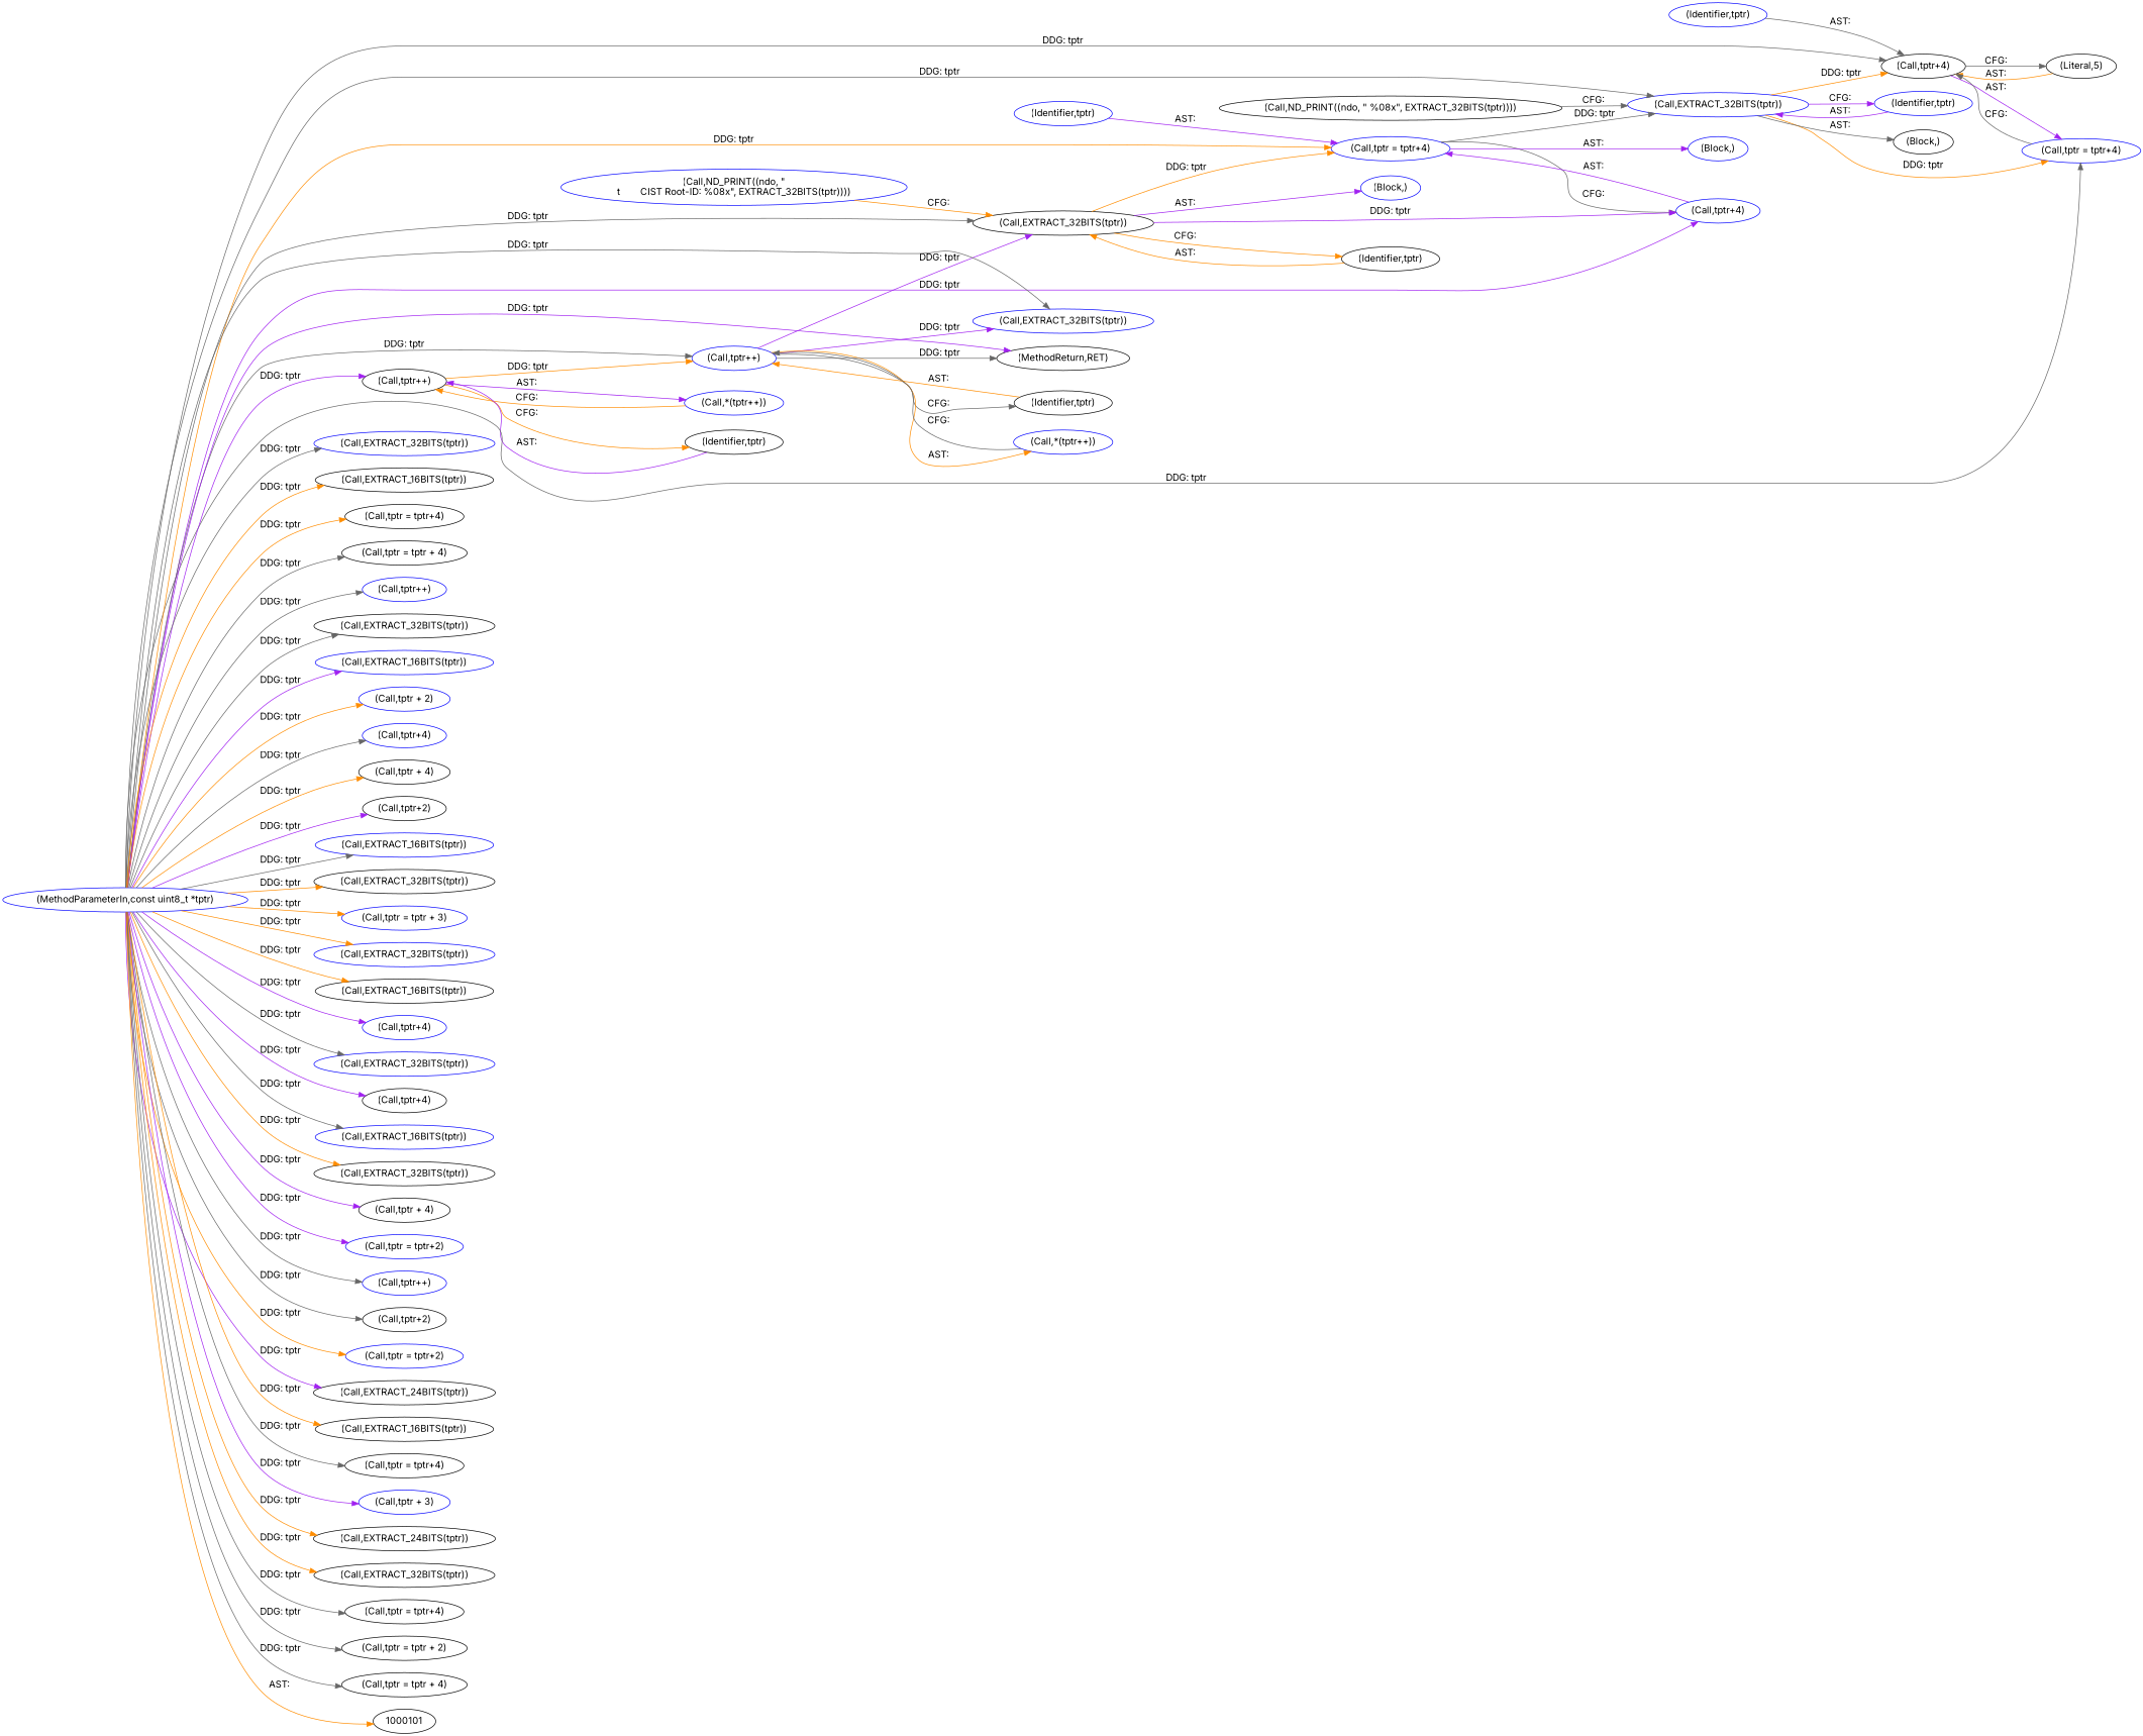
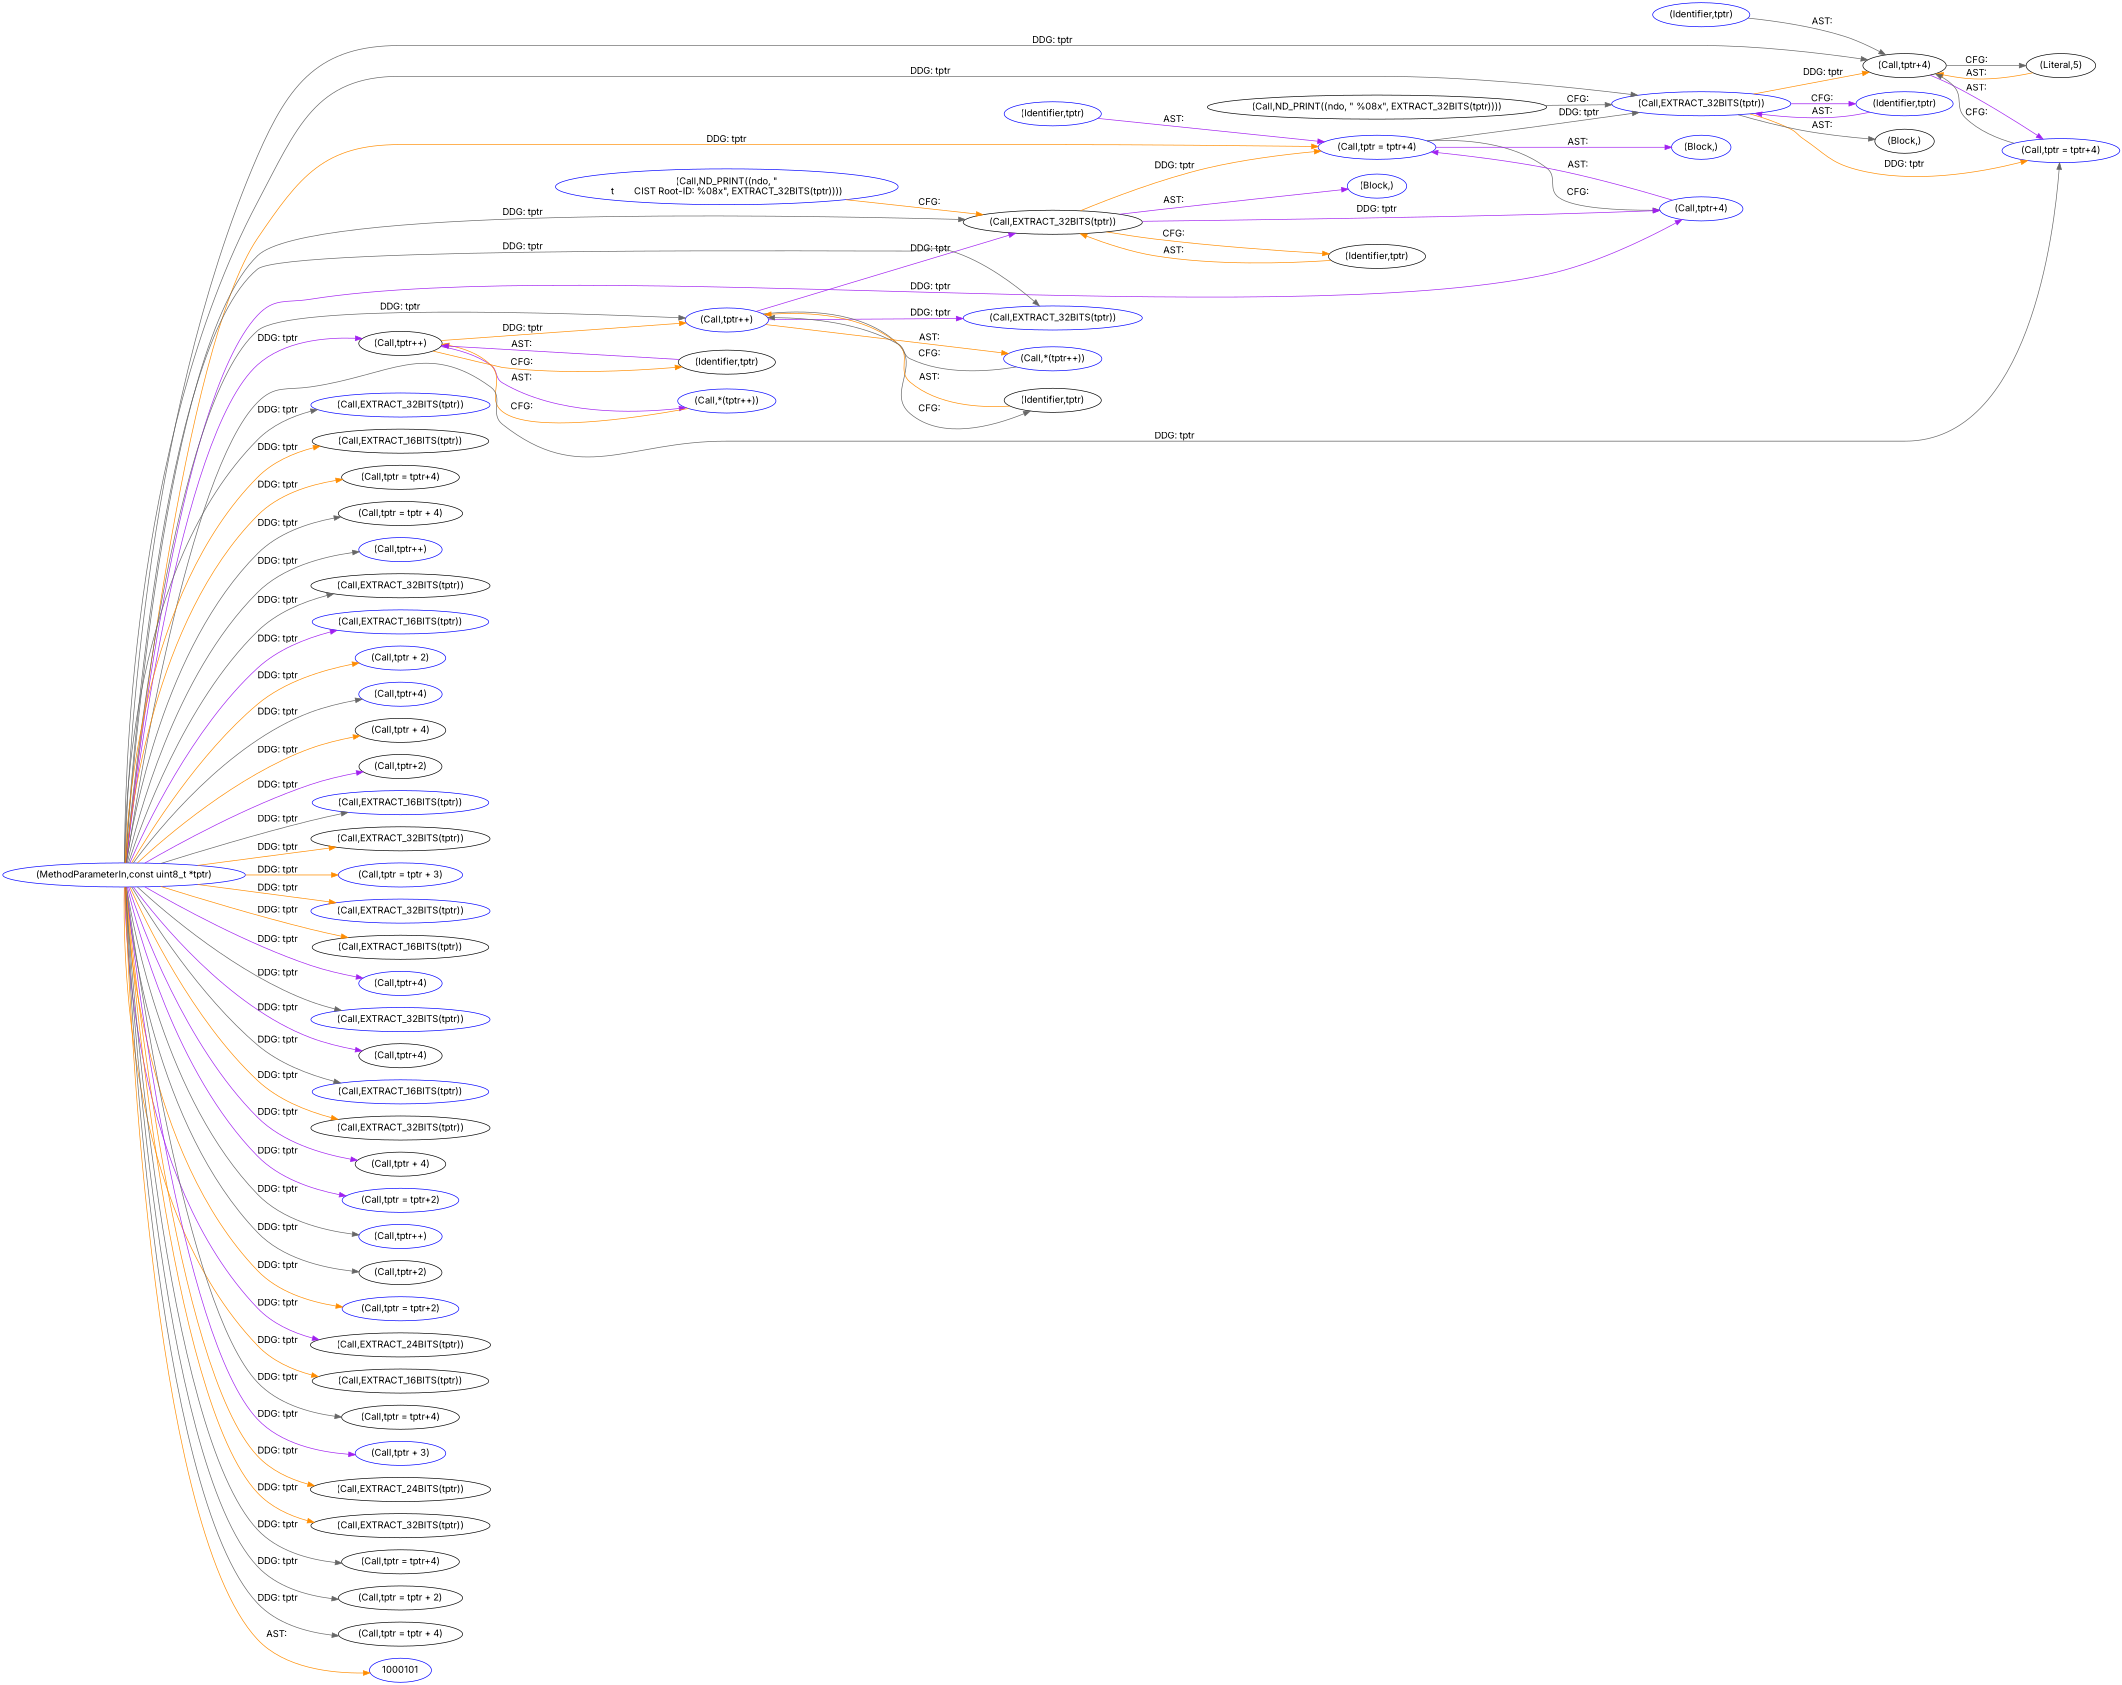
  digraph {
    fontname=Inter
    rankdir=LR
    node [color=black fontname=Inter]
    edge [color=gray40 fontname=Inter]
    n1 [label="(Call,tptr+4)"]
    n2 [label="(Literal,5)"]
    n3 [color=blue label="(Call,tptr = tptr+4)"]
    n4 [color=blue label="(Call,EXTRACT_32BITS(tptr))"]
    n5 [color=blue label="(Identifier,tptr)"]
    n6 [label="(Block,)"]
    n7 [color=blue label="(Call,tptr = tptr+4)"]
    n8 [color=blue label="(Call,tptr+4)"]
    n9 [color=blue label="(Block,)"]
    n10 [label="(Call,EXTRACT_32BITS(tptr))"]
    n11 [label="(Identifier,tptr)"]
    n12 [color=blue label="(Block,)"]
    n13 [color=blue label="(Call,tptr++)"]
    n14 [color=blue label="(Call,EXTRACT_32BITS(tptr))"]
    n15 [label="(Identifier,tptr)"]
    n16 [color=blue label="(Call,*(tptr++))"]
-   n17 [label="(MethodReturn,RET)"]
    n18 [label="(Call,tptr++)"]
    n19 [color=blue label="(Call,*(tptr++))"]
    n20 [label="(Identifier,tptr)"]
    n21 [color=blue label="(MethodParameterIn,const uint8_t *tptr)"]
    n22 [color=blue label="(Call,EXTRACT_32BITS(tptr))"]
    n23 [label="(Call,EXTRACT_16BITS(tptr))"]
    n24 [label="(Call,tptr = tptr+4)"]
    n25 [label="(Call,tptr = tptr + 4)"]
    n26 [color=blue label="(Call,tptr++)"]
    n27 [label="(Call,EXTRACT_32BITS(tptr))"]
    n28 [color=blue label="(Call,EXTRACT_16BITS(tptr))"]
    n29 [color=blue label="(Call,tptr + 2)"]
    n30 [color=blue label="(Call,tptr+4)"]
    n31 [label="(Call,tptr + 4)"]
    n32 [label="(Call,tptr+2)"]
    n33 [color=blue label="(Call,EXTRACT_16BITS(tptr))"]
    n34 [label="(Call,EXTRACT_32BITS(tptr))"]
    n35 [color=blue label="(Call,tptr = tptr + 3)"]
    n36 [color=blue label="(Call,EXTRACT_32BITS(tptr))"]
    n37 [label="(Call,EXTRACT_16BITS(tptr))"]
    n38 [color=blue label="(Call,tptr+4)"]
    n39 [color=blue label="(Call,EXTRACT_32BITS(tptr))"]
    n40 [label="(Call,tptr+4)"]
    n41 [color=blue label="(Call,EXTRACT_16BITS(tptr))"]
    n42 [label="(Call,EXTRACT_32BITS(tptr))"]
    n43 [label="(Call,tptr + 4)"]
    n44 [color=blue label="(Call,tptr = tptr+2)"]
    n45 [color=blue label="(Call,tptr++)"]
    n46 [label="(Call,tptr+2)"]
    n47 [color=blue label="(Call,tptr = tptr+2)"]
    n48 [label="(Call,EXTRACT_24BITS(tptr))"]
    n49 [label="(Call,EXTRACT_16BITS(tptr))"]
    n50 [label="(Call,tptr = tptr+4)"]
    n51 [color=blue label="(Call,tptr + 3)"]
    n52 [label="(Call,EXTRACT_24BITS(tptr))"]
    n53 [label="(Call,EXTRACT_32BITS(tptr))"]
    n54 [label="(Call,tptr = tptr+4)"]
    n55 [label="(Call,tptr = tptr + 2)"]
    n56 [label="(Call,tptr = tptr + 4)"]
-   1000101
+   1000101 [color=blue]
    n58 [color=blue label="(Call,ND_PRINT((ndo, \"\n\t        CIST Root-ID: %08x\", EXTRACT_32BITS(tptr))))"]
    n59 [label="(Call,ND_PRINT((ndo, \" %08x\", EXTRACT_32BITS(tptr))))"]
    n60 [color=blue label="(Identifier,tptr)"]
    n61 [color=blue label="(Identifier,tptr)"]
    n1 -> n2 [label="CFG: "]
    n1 -> n3 [color=purple label="AST: "]
    n2 -> n1 [color=darkorange label="AST: "]
    n3 -> n1 [label="CFG: "]
    n4 -> n1 [color=darkorange label="DDG: tptr"]
    n4 -> n3 [color=darkorange label="DDG: tptr"]
    n4 -> n5 [color=purple label="CFG: "]
    n4 -> n6 [label="AST: "]
    n5 -> n4 [color=purple label="AST: "]
    n7 -> n4 [label="DDG: tptr"]
    n7 -> n8 [label="CFG: "]
    n7 -> n9 [color=purple label="AST: "]
    n8 -> n7 [color=purple label="AST: "]
    n10 -> n7 [color=darkorange label="DDG: tptr"]
    n10 -> n8 [color=purple label="DDG: tptr"]
    n10 -> n11 [color=darkorange label="CFG: "]
    n10 -> n12 [color=purple label="AST: "]
    n11 -> n10 [color=darkorange label="AST: "]
    n13 -> n10 [color=purple label="DDG: tptr"]
    n13 -> n14 [color=purple label="DDG: tptr"]
    n13 -> n15 [label="CFG: "]
    n13 -> n16 [color=darkorange label="AST: "]
-   n13 -> n17 [label="DDG: tptr"]
    n15 -> n13 [color=darkorange label="AST: "]
    n16 -> n13 [label="CFG: "]
    n18 -> n13 [color=darkorange label="DDG: tptr"]
    n18 -> n19 [color=purple label="AST: "]
    n18 -> n20 [color=darkorange label="CFG: "]
    n19 -> n18 [color=darkorange label="CFG: "]
    n20 -> n18 [color=purple label="AST: "]
    n21 -> n1 [label="DDG: tptr"]
    n21 -> n3 [label="DDG: tptr"]
    n21 -> n4 [label="DDG: tptr"]
    n21 -> n7 [color=darkorange label="DDG: tptr"]
    n21 -> n8 [color=purple label="DDG: tptr"]
    n21 -> n10 [label="DDG: tptr"]
    n21 -> n13 [label="DDG: tptr"]
    n21 -> n14 [label="DDG: tptr"]
-   n21 -> n17 [color=purple label="DDG: tptr"]
    n21 -> n18 [color=purple label="DDG: tptr"]
    n21 -> n22 [label="DDG: tptr"]
    n21 -> n23 [color=darkorange label="DDG: tptr"]
    n21 -> n24 [color=darkorange label="DDG: tptr"]
    n21 -> n25 [label="DDG: tptr"]
    n21 -> n26 [label="DDG: tptr"]
    n21 -> n27 [label="DDG: tptr"]
    n21 -> n28 [color=purple label="DDG: tptr"]
    n21 -> n29 [color=darkorange label="DDG: tptr"]
    n21 -> n30 [label="DDG: tptr"]
    n21 -> n31 [color=darkorange label="DDG: tptr"]
    n21 -> n32 [color=purple label="DDG: tptr"]
    n21 -> n33 [label="DDG: tptr"]
    n21 -> n34 [color=darkorange label="DDG: tptr"]
    n21 -> n35 [color=darkorange label="DDG: tptr"]
    n21 -> n36 [color=darkorange label="DDG: tptr"]
    n21 -> n37 [color=darkorange label="DDG: tptr"]
    n21 -> n38 [color=purple label="DDG: tptr"]
    n21 -> n39 [label="DDG: tptr"]
    n21 -> n40 [color=purple label="DDG: tptr"]
    n21 -> n41 [label="DDG: tptr"]
    n21 -> n42 [color=darkorange label="DDG: tptr"]
    n21 -> n43 [color=purple label="DDG: tptr"]
    n21 -> n44 [color=purple label="DDG: tptr"]
    n21 -> n45 [label="DDG: tptr"]
    n21 -> n46 [label="DDG: tptr"]
    n21 -> n47 [color=darkorange label="DDG: tptr"]
    n21 -> n48 [color=purple label="DDG: tptr"]
    n21 -> n49 [color=darkorange label="DDG: tptr"]
    n21 -> n50 [label="DDG: tptr"]
    n21 -> n51 [color=purple label="DDG: tptr"]
    n21 -> n52 [color=darkorange label="DDG: tptr"]
    n21 -> n53 [color=darkorange label="DDG: tptr"]
    n21 -> n54 [label="DDG: tptr"]
    n21 -> n55 [label="DDG: tptr"]
    n21 -> n56 [label="DDG: tptr"]
    n21 -> 1000101 [color=darkorange label="AST: "]
    n58 -> n10 [color=darkorange label="CFG: "]
    n59 -> n4 [label="CFG: "]
    n60 -> n7 [color=purple label="AST: "]
    n61 -> n1 [label="AST: "]
  }
